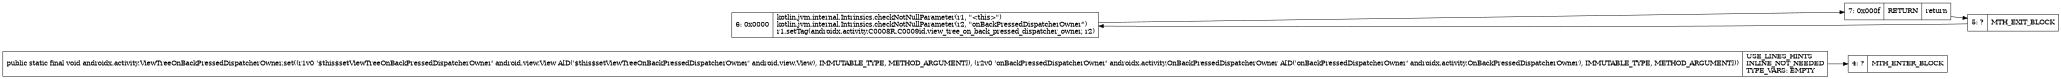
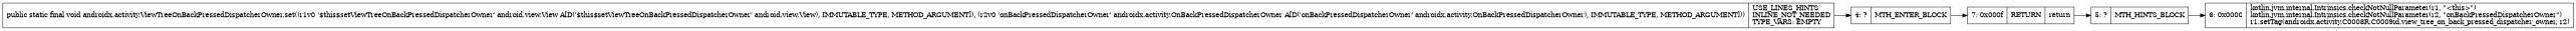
  digraph {
    rankdir=LR
    node [shape=record]
    n1 [label="{4\:\ ?|MTH_ENTER_BLOCK\l}"]
    n2 [label="{6\:\ 0x0000|kotlin.jvm.internal.Intrinsics.checkNotNullParameter(r1, \"\<this\>\")\lkotlin.jvm.internal.Intrinsics.checkNotNullParameter(r2, \"onBackPressedDispatcherOwner\")\lr1.setTag(androidx.activity.C0008R.C0009id.view_tree_on_back_pressed_dispatcher_owner, r2)\l}"]
    n3 [label="{7\:\ 0x000f|RETURN\l|return\l}"]
-   n4 [label="{5\:\ ?|MTH_EXIT_BLOCK\l}"]
+   n4 [label="{5\:\ ?|MTH_HINTS_BLOCK\l}"]
    n5 [label="{public static final void androidx.activity.ViewTreeOnBackPressedDispatcherOwner.set((r1v0 '$this$setViewTreeOnBackPressedDispatcherOwner' android.view.View A[D('$this$setViewTreeOnBackPressedDispatcherOwner' android.view.View), IMMUTABLE_TYPE, METHOD_ARGUMENT]), (r2v0 'onBackPressedDispatcherOwner' androidx.activity.OnBackPressedDispatcherOwner A[D('onBackPressedDispatcherOwner' androidx.activity.OnBackPressedDispatcherOwner), IMMUTABLE_TYPE, METHOD_ARGUMENT]))  | USE_LINES_HINTS\lINLINE_NOT_NEEDED\lTYPE_VARS: EMPTY\l}"]
-   n2 -> n3
+   n1 -> n3
    n3 -> n4
    n4 -> n2
    n5 -> n1
  }
